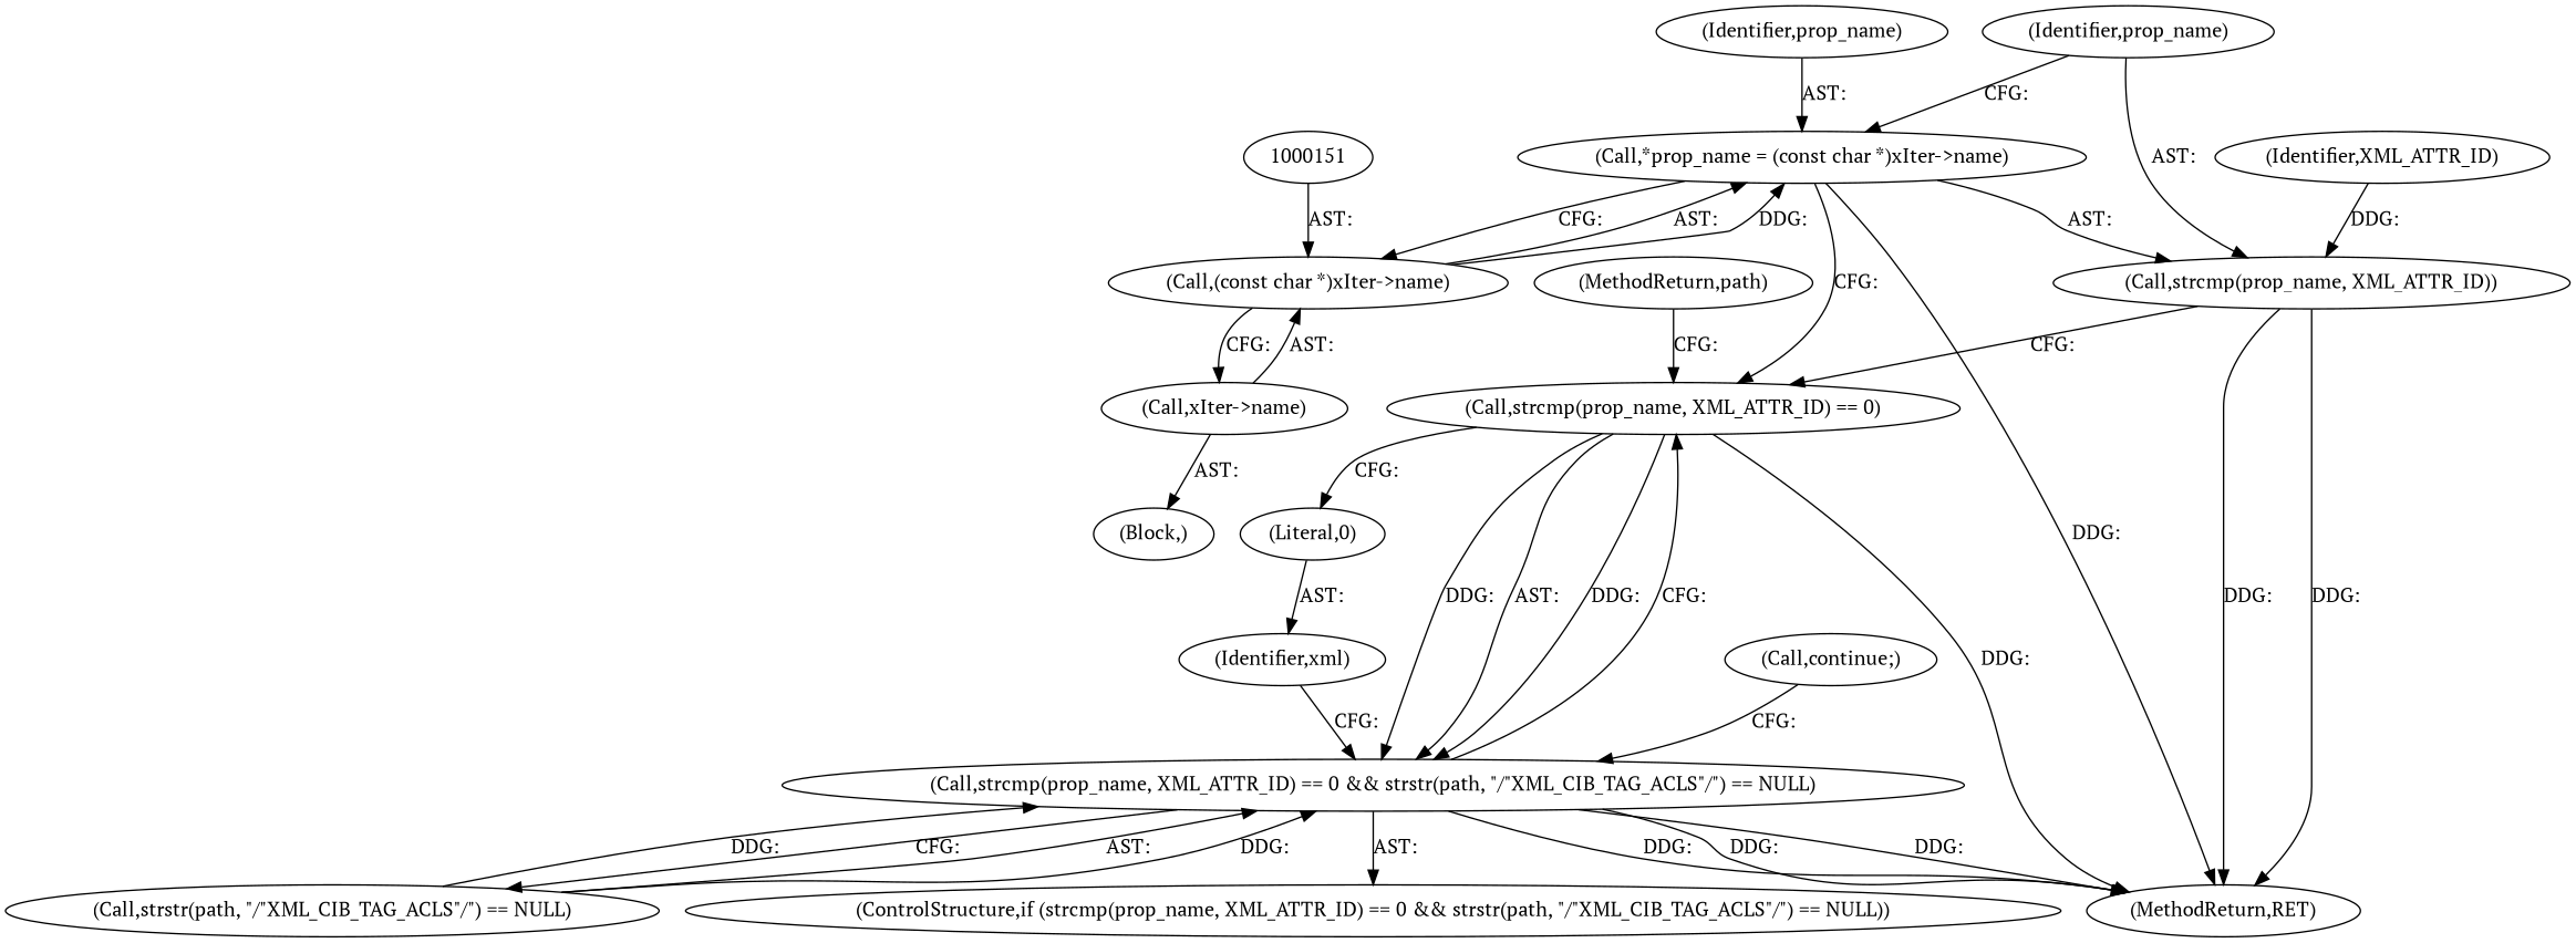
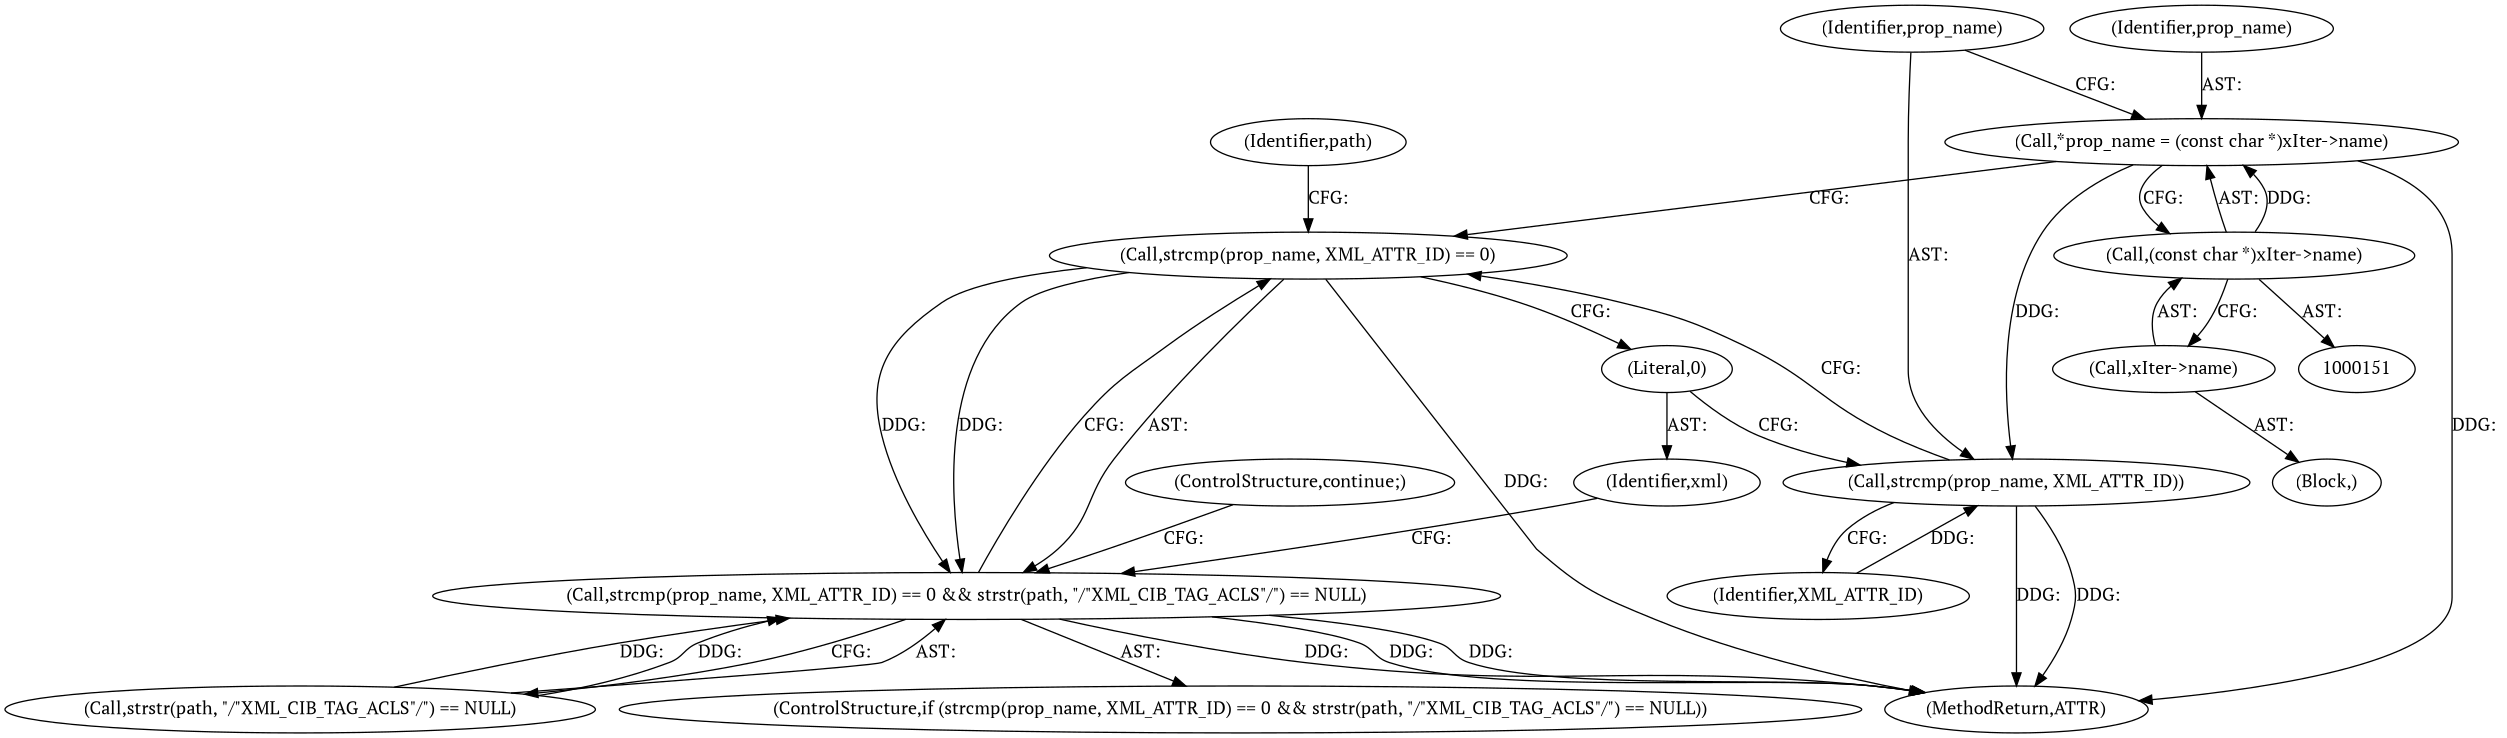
  digraph {
    fontname="PT Serif"
    node [fontname="PT Serif"]
    edge [fontname="PT Serif"]
    n1 [label="(Call,*prop_name = (const char *)xIter->name)"]
    n2 [label="(Call,(const char *)xIter->name)"]
    n3 [label="(Call,strcmp(prop_name, XML_ATTR_ID) == 0)"]
    n4 [label="(Call,strcmp(prop_name, XML_ATTR_ID))"]
-   n5 [label="(MethodReturn,RET)"]
+   n5 [label="(MethodReturn,ATTR)"]
    n6 [label="(Call,xIter->name)"]
    n7 [label="(Call,strcmp(prop_name, XML_ATTR_ID) == 0 && strstr(path, \"/\"XML_CIB_TAG_ACLS\"/\") == NULL)"]
    n8 [label="(Literal,0)"]
    n9 [label="(Identifier,XML_ATTR_ID)"]
    n10 [label="(Block,)"]
    n11 [label="(Call,strstr(path, \"/\"XML_CIB_TAG_ACLS\"/\") == NULL)"]
    n12 [label="(ControlStructure,if (strcmp(prop_name, XML_ATTR_ID) == 0 && strstr(path, \"/\"XML_CIB_TAG_ACLS\"/\") == NULL))"]
    n13 [label="(Identifier,xml)"]
    n14 [label="(Identifier,prop_name)"]
    n15 [label="(Identifier,prop_name)"]
-   n16 [label="(MethodReturn,path)"]
-   n17 [label="(Call,continue;)"]
+   n16 [label="(Identifier,path)"]
+   n17 [label="(ControlStructure,continue;)"]
    1000151
    n1 -> n2 [label="CFG: "]
    n1 -> n3 [label="CFG: "]
-   n1 -> n4 [label="AST: "]
+   n1 -> n4 [label="DDG: "]
    n1 -> n5 [label="DDG: "]
    n2 -> n1 [label="AST: "]
    n2 -> n1 [label="DDG: "]
    n2 -> n6 [label="CFG: "]
    n3 -> n5 [label="DDG: "]
    n3 -> n7 [label="AST: "]
    n3 -> n7 [label="DDG: "]
    n3 -> n7 [label="DDG: "]
    n3 -> n8 [label="CFG: "]
    n4 -> n3 [label="CFG: "]
    n4 -> n5 [label="DDG: "]
    n4 -> n5 [label="DDG: "]
+   n4 -> n9 [label="CFG: "]
    n6 -> n2 [label="AST: "]
    n6 -> n10 [label="AST: "]
    n7 -> n3 [label="CFG: "]
    n7 -> n5 [label="DDG: "]
    n7 -> n5 [label="DDG: "]
    n7 -> n5 [label="DDG: "]
    n7 -> n11 [label="CFG: "]
    n7 -> n12 [label="AST: "]
+   n8 -> n4 [label="CFG: "]
    n8 -> n13 [label="AST: "]
    n9 -> n4 [label="DDG: "]
    n11 -> n7 [label="AST: "]
    n11 -> n7 [label="DDG: "]
    n11 -> n7 [label="DDG: "]
    n13 -> n7 [label="CFG: "]
    n14 -> n1 [label="AST: "]
    n15 -> n1 [label="CFG: "]
    n15 -> n4 [label="AST: "]
    n16 -> n3 [label="CFG: "]
    n17 -> n7 [label="CFG: "]
-   1000151 -> n2 [label="AST: "]
+   n2 -> 1000151 [label="AST: "]
  }
